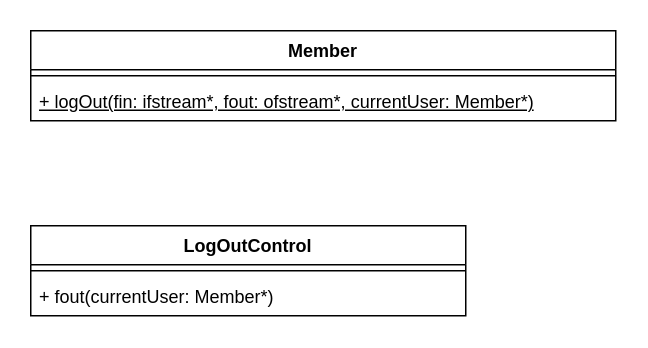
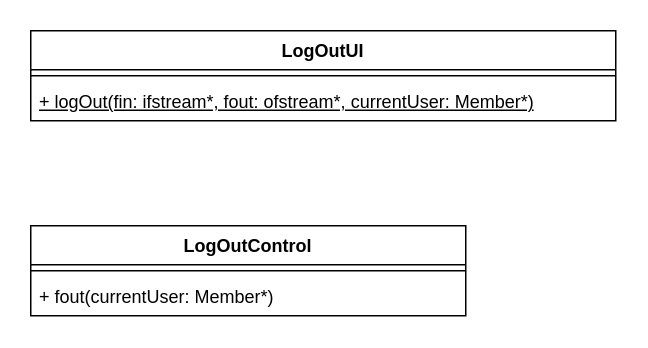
  <mxCell id="0" />
  <mxCell id="1" parent="0" />
- <mxCell id="2" value="Member" style="swimlane;fontStyle=1;align=center;verticalAlign=top;childLayout=stackLayout;horizontal=1;startSize=26;horizontalStack=0;resizeParent=1;resizeParentMax=0;resizeLast=0;collapsible=1;marginBottom=0;whiteSpace=wrap;html=1;" vertex="1" parent="1"><mxGeometry x="20" y="20" width="390" height="60" as="geometry" /></mxCell>
+ <mxCell id="2" value="LogOutUI" style="swimlane;fontStyle=1;align=center;verticalAlign=top;childLayout=stackLayout;horizontal=1;startSize=26;horizontalStack=0;resizeParent=1;resizeParentMax=0;resizeLast=0;collapsible=1;marginBottom=0;whiteSpace=wrap;html=1;" vertex="1" parent="1"><mxGeometry x="20" y="20" width="390" height="60" as="geometry" /></mxCell>
  <mxCell id="3" value="" style="line;strokeWidth=1;fillColor=none;align=left;verticalAlign=middle;spacingTop=-1;spacingLeft=3;spacingRight=3;rotatable=0;labelPosition=right;points=[];portConstraint=eastwest;strokeColor=inherit;" vertex="1" parent="2"><mxGeometry y="26" width="390" height="8" as="geometry" /></mxCell>
  <mxCell id="4" value="&lt;u&gt;+ logOut(fin: ifstream*, fout: ofstream*, currentUser: Member*)&lt;/u&gt;" style="text;strokeColor=none;fillColor=none;align=left;verticalAlign=top;spacingLeft=4;spacingRight=4;overflow=hidden;rotatable=0;points=[[0,0.5],[1,0.5]];portConstraint=eastwest;whiteSpace=wrap;html=1;" vertex="1" parent="2"><mxGeometry y="34" width="390" height="26" as="geometry" /></mxCell>
  <mxCell id="5" value="LogOutControl" style="swimlane;fontStyle=1;align=center;verticalAlign=top;childLayout=stackLayout;horizontal=1;startSize=26;horizontalStack=0;resizeParent=1;resizeParentMax=0;resizeLast=0;collapsible=1;marginBottom=0;whiteSpace=wrap;html=1;" vertex="1" parent="1"><mxGeometry x="20" y="150" width="290" height="60" as="geometry" /></mxCell>
  <mxCell id="6" value="" style="line;strokeWidth=1;fillColor=none;align=left;verticalAlign=middle;spacingTop=-1;spacingLeft=3;spacingRight=3;rotatable=0;labelPosition=right;points=[];portConstraint=eastwest;strokeColor=inherit;" vertex="1" parent="5"><mxGeometry y="26" width="290" height="8" as="geometry" /></mxCell>
  <mxCell id="7" value="+ fout(currentUser: Member*)" style="text;strokeColor=none;fillColor=none;align=left;verticalAlign=top;spacingLeft=4;spacingRight=4;overflow=hidden;rotatable=0;points=[[0,0.5],[1,0.5]];portConstraint=eastwest;whiteSpace=wrap;html=1;" vertex="1" parent="5"><mxGeometry y="34" width="290" height="26" as="geometry" /></mxCell>
